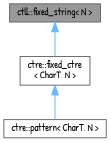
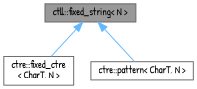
  digraph {
    fontname="Patrick Hand"
    node [color=gray40 fillcolor=white fontname="Patrick Hand" fontsize=10 shape=box style=filled]
    edge [color=steelblue1 dir=back fontname="Patrick Hand" fontsize=10 labelfontname=Helvetica labelfontsize=10 style=solid]
    n1 [fillcolor=grey60 fontcolor=black height=0.2 label="ctll::fixed_string\< N \>" width=0.4]
    n2 [height=0.2 label="ctre::fixed_ctre\l\< CharT, N \>" width=0.4]
    n3 [height=0.2 label="ctre::pattern\< CharT, N \>" width=0.4]
    n1 -> n2
-   n2 -> n3
+   n1 -> n3
  }
